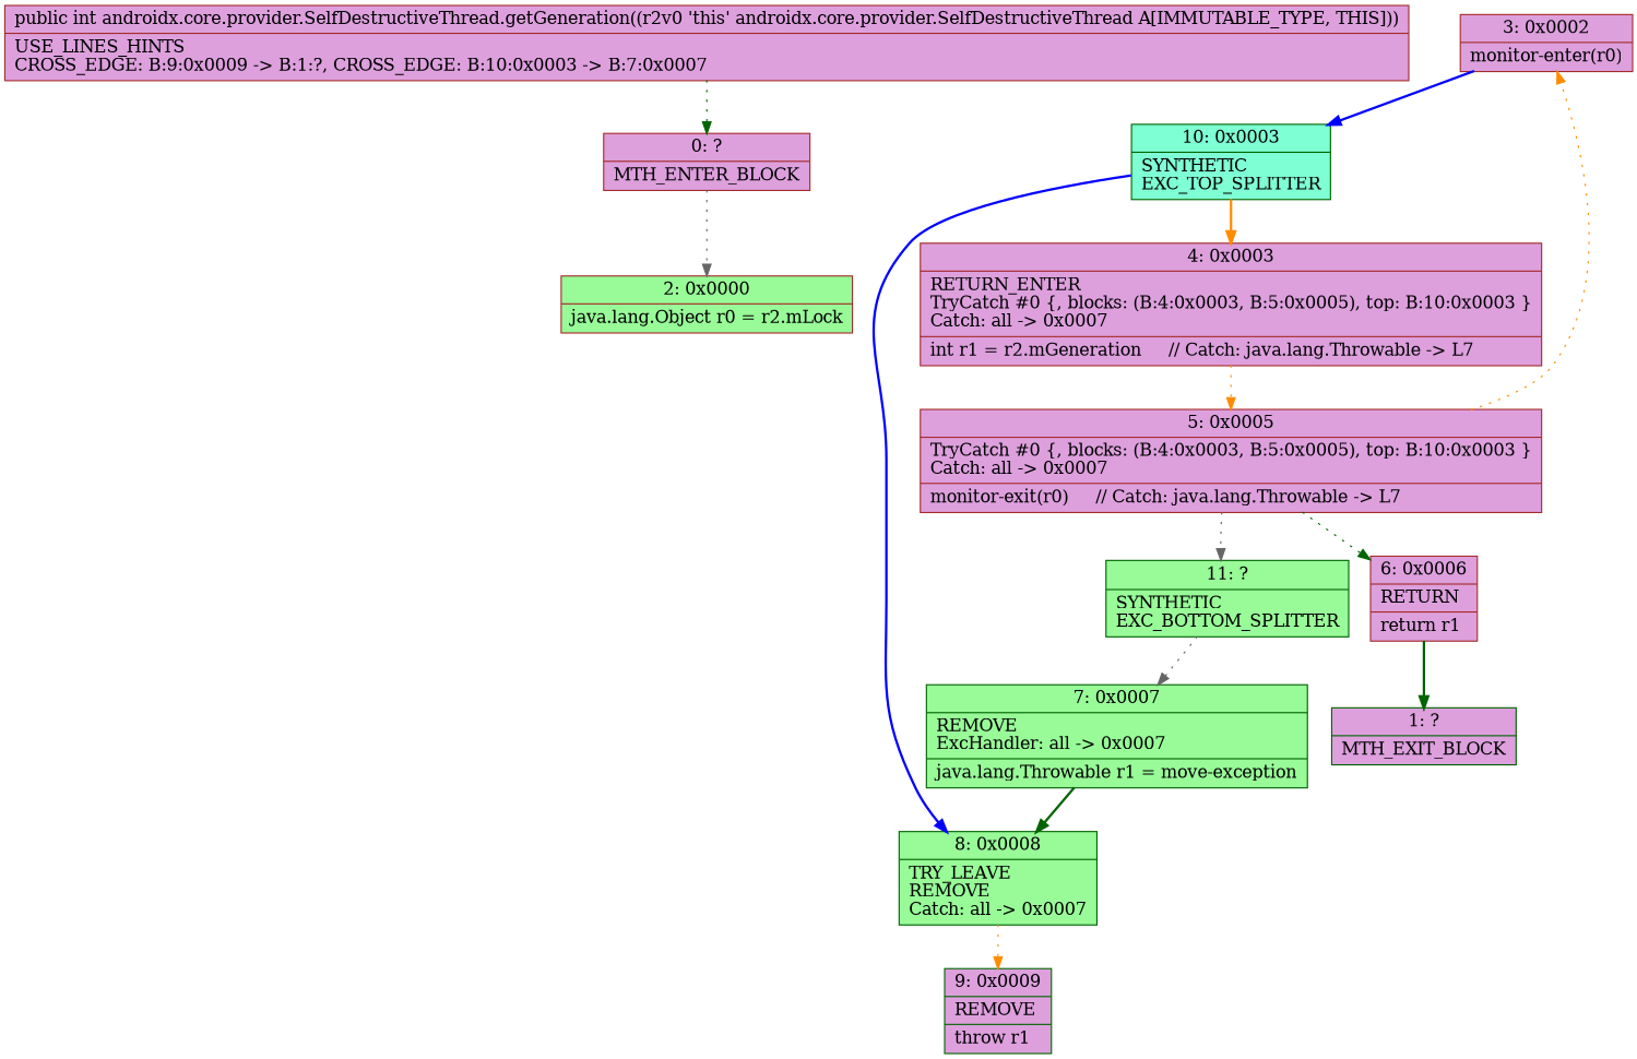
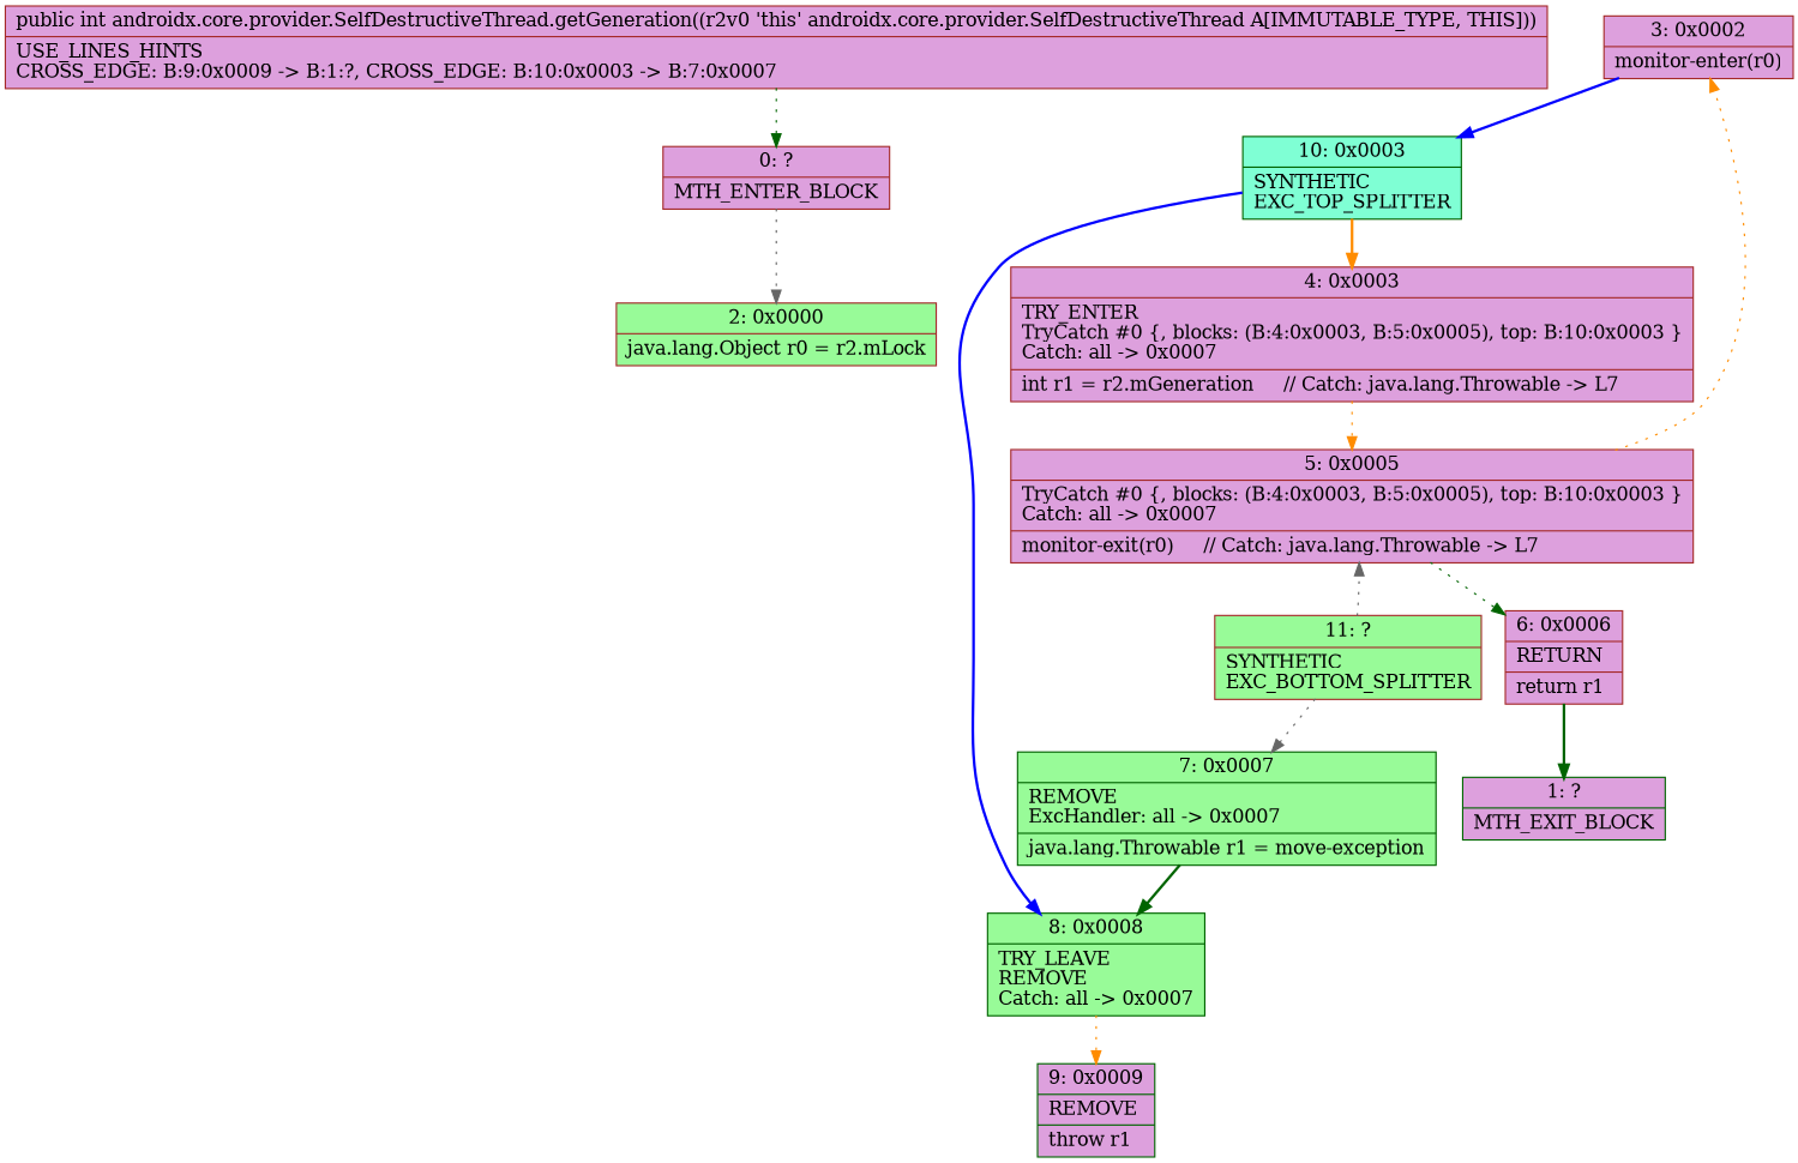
  digraph {
    node [color=brown fillcolor=plum shape=record style=filled]
    edge [color=darkorange style=dotted]
    n1 [label="{0\:\ ?|MTH_ENTER_BLOCK\l}"]
    n2 [fillcolor=palegreen label="{2\:\ 0x0000|java.lang.Object r0 = r2.mLock\l}"]
    n3 [label="{3\:\ 0x0002|monitor\-enter(r0)\l}"]
    n4 [color=darkgreen fillcolor=aquamarine label="{10\:\ 0x0003|SYNTHETIC\lEXC_TOP_SPLITTER\l}"]
-   n5 [label="{4\:\ 0x0003|RETURN_ENTER\lTryCatch #0 \{, blocks: (B:4:0x0003, B:5:0x0005), top: B:10:0x0003 \}\lCatch: all \-\> 0x0007\l|int r1 = r2.mGeneration     \/\/ Catch: java.lang.Throwable \-\> L7\l}"]
+   n5 [label="{4\:\ 0x0003|TRY_ENTER\lTryCatch #0 \{, blocks: (B:4:0x0003, B:5:0x0005), top: B:10:0x0003 \}\lCatch: all \-\> 0x0007\l|int r1 = r2.mGeneration     \/\/ Catch: java.lang.Throwable \-\> L7\l}"]
    n6 [color=darkgreen fillcolor=palegreen label="{8\:\ 0x0008|TRY_LEAVE\lREMOVE\lCatch: all \-\> 0x0007\l}"]
    n7 [label="{5\:\ 0x0005|TryCatch #0 \{, blocks: (B:4:0x0003, B:5:0x0005), top: B:10:0x0003 \}\lCatch: all \-\> 0x0007\l|monitor\-exit(r0)     \/\/ Catch: java.lang.Throwable \-\> L7\l}"]
    n8 [color=darkgreen fillcolor=palegreen label="{7\:\ 0x0007|REMOVE\lExcHandler: all \-\> 0x0007\l|java.lang.Throwable r1 = move\-exception\l}"]
    n9 [label="{6\:\ 0x0006|RETURN\l|return r1\l}"]
-   n10 [color=darkgreen fillcolor=palegreen label="{11\:\ ?|SYNTHETIC\lEXC_BOTTOM_SPLITTER\l}"]
+   n10 [fillcolor=palegreen label="{11\:\ ?|SYNTHETIC\lEXC_BOTTOM_SPLITTER\l}"]
    n11 [color=darkgreen label="{1\:\ ?|MTH_EXIT_BLOCK\l}"]
    n12 [color=darkgreen label="{9\:\ 0x0009|REMOVE\l|throw r1\l}"]
    n13 [label="{public int androidx.core.provider.SelfDestructiveThread.getGeneration((r2v0 'this' androidx.core.provider.SelfDestructiveThread A[IMMUTABLE_TYPE, THIS]))  | USE_LINES_HINTS\lCROSS_EDGE: B:9:0x0009 \-\> B:1:?, CROSS_EDGE: B:10:0x0003 \-\> B:7:0x0007\l}"]
    n1 -> n2 [color=gray40]
    n3 -> n4 [color=blue style=bold]
    n4 -> n5 [style=bold]
    n4 -> n6 [color=blue style=bold]
    n5 -> n7
    n6 -> n12
    n7 -> n3
    n7 -> n9 [color=darkgreen]
-   n7 -> n10 [color=gray40]
+   n10 -> n7 [color=gray40]
    n8 -> n6 [color=darkgreen style=bold]
    n9 -> n11 [color=darkgreen style=bold]
    n10 -> n8 [color=gray40]
    n13 -> n1 [color=darkgreen]
  }
